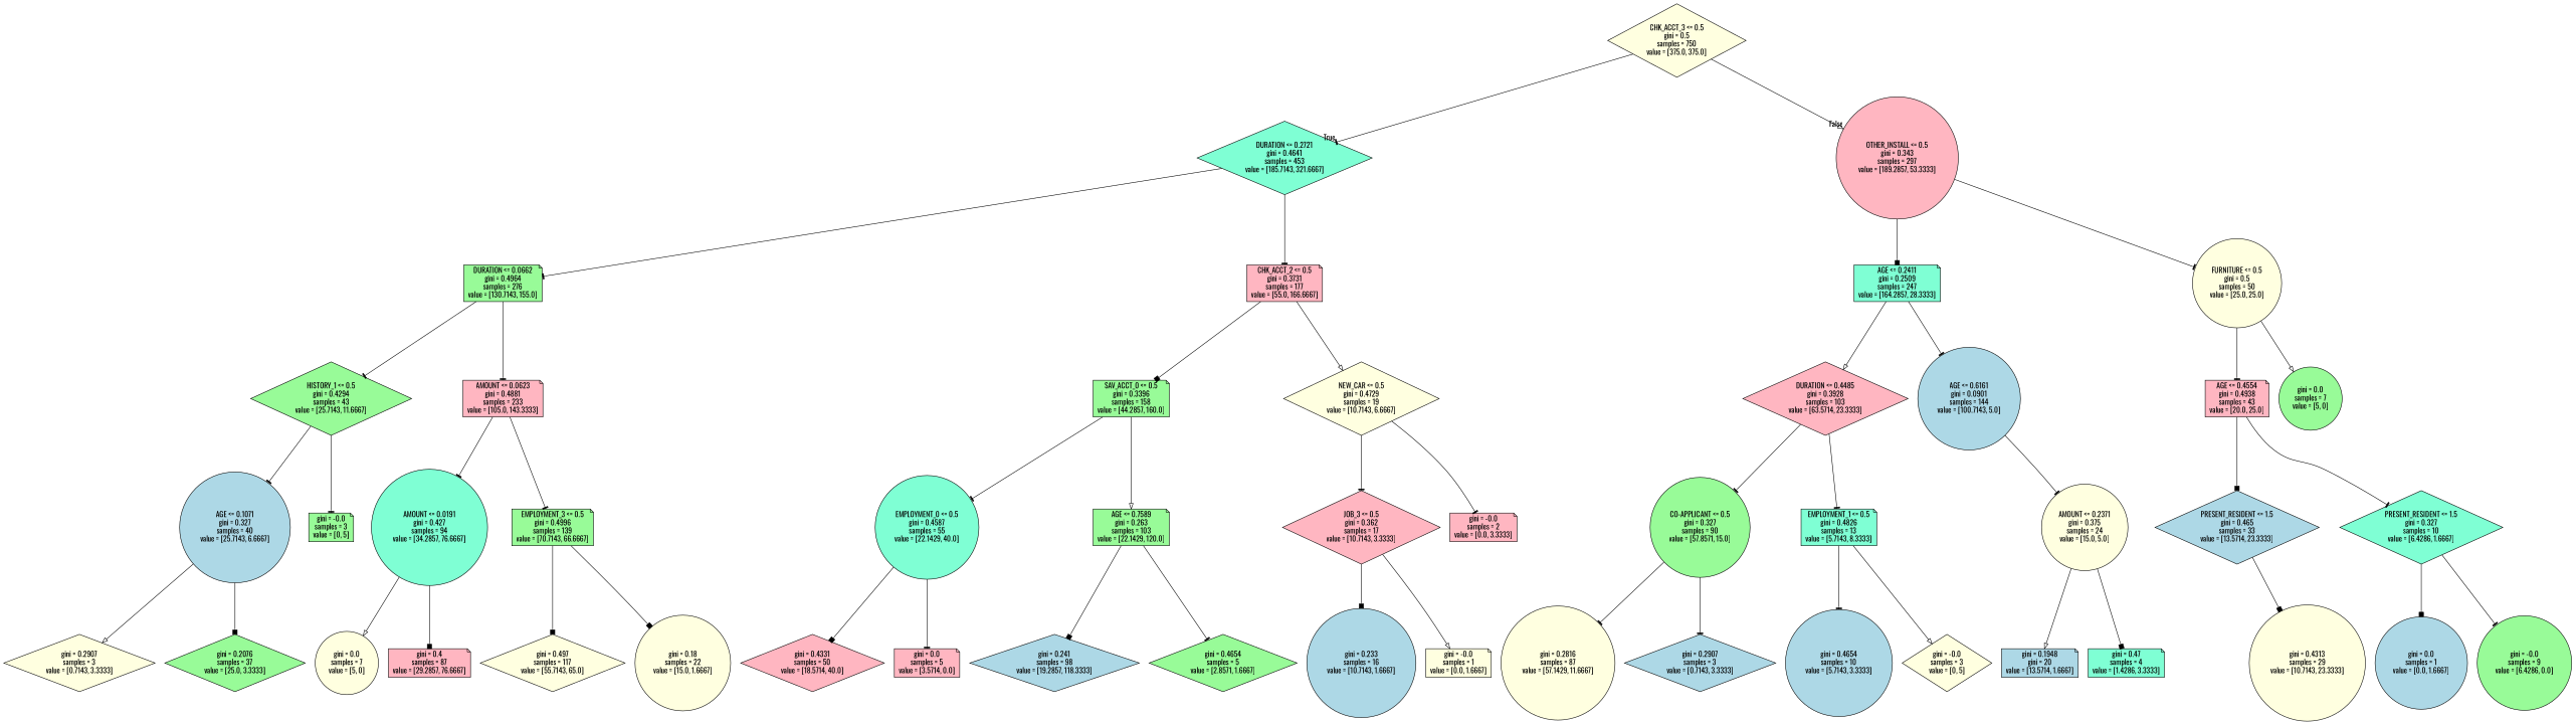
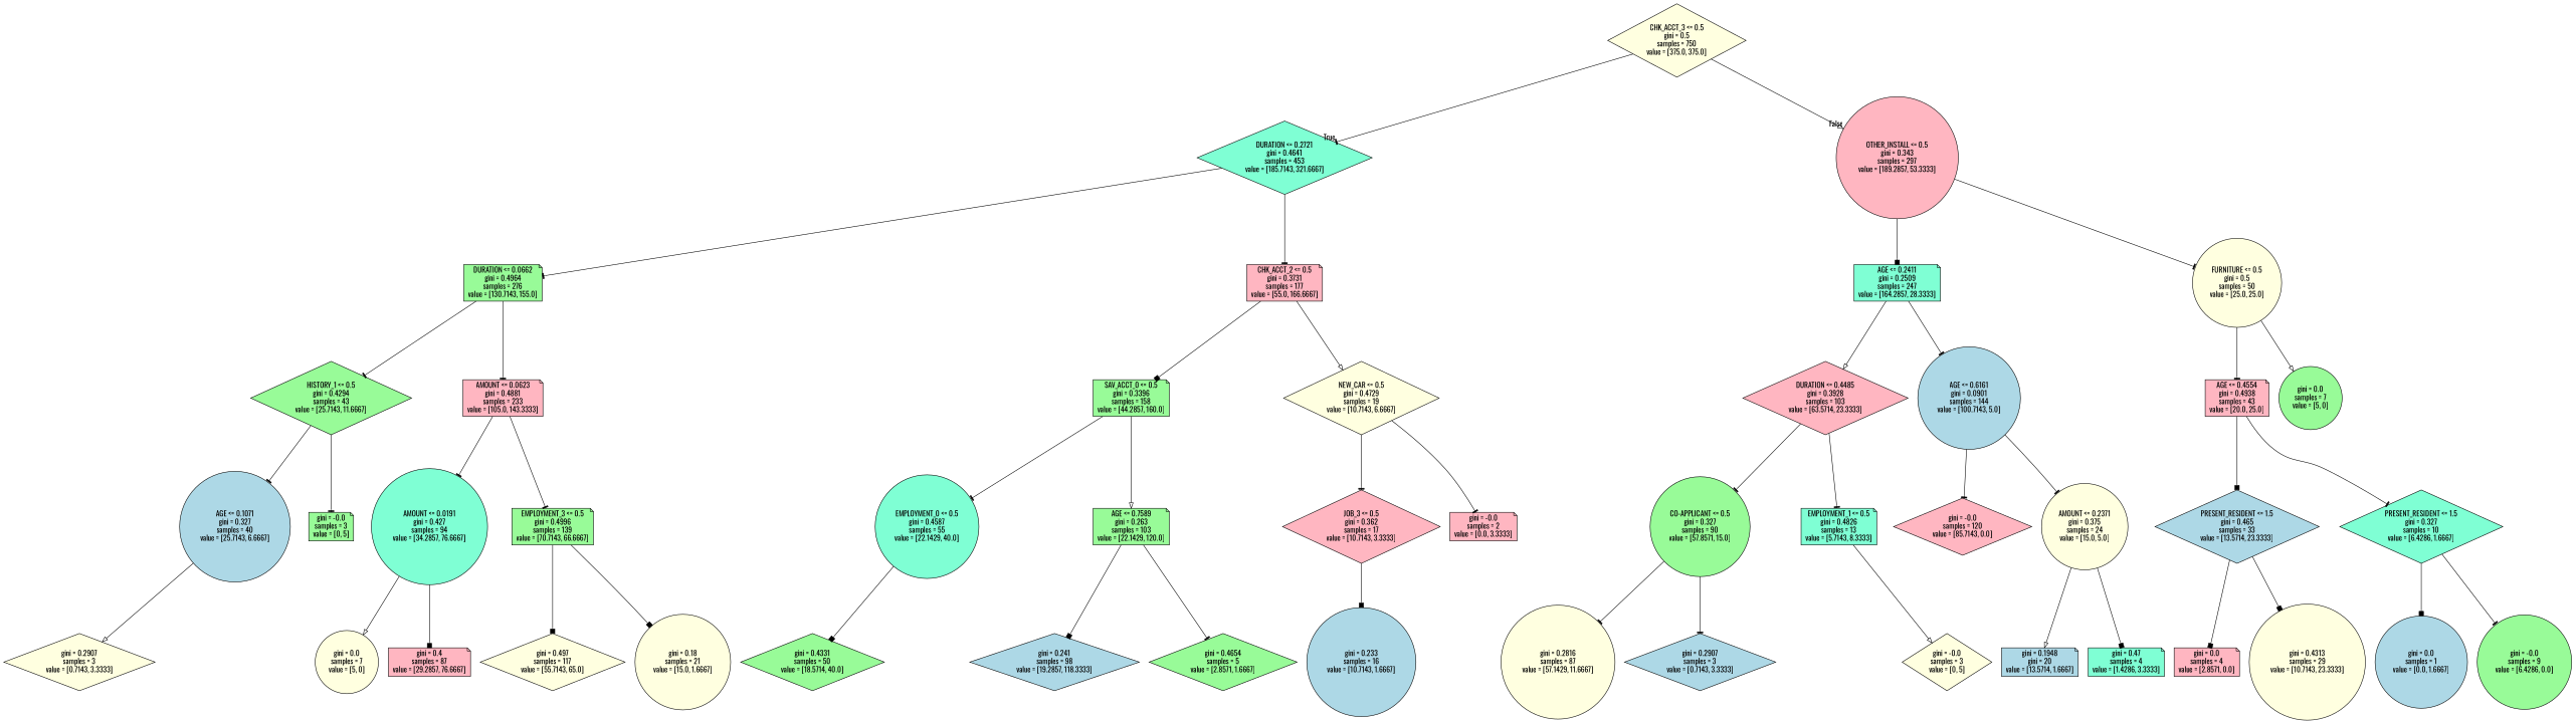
  digraph {
    fontname=Oswald
    node [fillcolor=lightyellow fontname=Oswald shape=diamond style=filled]
    edge [arrowhead=tee fontname=Oswald]
    n1 [label="CHK_ACCT_3 <= 0.5\ngini = 0.5\nsamples = 750\nvalue = [375.0, 375.0]"]
    n2 [fillcolor=aquamarine label="DURATION <= 0.2721\ngini = 0.4641\nsamples = 453\nvalue = [185.7143, 321.6667]"]
    n3 [fillcolor=lightpink label="OTHER_INSTALL <= 0.5\ngini = 0.343\nsamples = 297\nvalue = [189.2857, 53.3333]" shape=circle]
    n4 [fillcolor=palegreen label="DURATION <= 0.0662\ngini = 0.4964\nsamples = 276\nvalue = [130.7143, 155.0]" shape=note]
    n5 [fillcolor=lightpink label="CHK_ACCT_2 <= 0.5\ngini = 0.3731\nsamples = 177\nvalue = [55.0, 166.6667]" shape=note]
    n6 [fillcolor=aquamarine label="AGE <= 0.2411\ngini = 0.2509\nsamples = 247\nvalue = [164.2857, 28.3333]" shape=note]
    n7 [label="FURNITURE <= 0.5\ngini = 0.5\nsamples = 50\nvalue = [25.0, 25.0]" shape=circle]
    n8 [fillcolor=palegreen label="HISTORY_1 <= 0.5\ngini = 0.4294\nsamples = 43\nvalue = [25.7143, 11.6667]"]
    n9 [fillcolor=lightpink label="AMOUNT <= 0.0623\ngini = 0.4881\nsamples = 233\nvalue = [105.0, 143.3333]" shape=note]
    n10 [fillcolor=palegreen label="SAV_ACCT_0 <= 0.5\ngini = 0.3396\nsamples = 158\nvalue = [44.2857, 160.0]" shape=note]
    n11 [label="NEW_CAR <= 0.5\ngini = 0.4729\nsamples = 19\nvalue = [10.7143, 6.6667]"]
    n12 [fillcolor=lightblue label="AGE <= 0.1071\ngini = 0.327\nsamples = 40\nvalue = [25.7143, 6.6667]" shape=circle]
    n13 [fillcolor=palegreen label="gini = -0.0\nsamples = 3\nvalue = [0, 5]" shape=note]
    n14 [fillcolor=aquamarine label="AMOUNT <= 0.0191\ngini = 0.427\nsamples = 94\nvalue = [34.2857, 76.6667]" shape=circle]
    n15 [fillcolor=palegreen label="EMPLOYMENT_3 <= 0.5\ngini = 0.4996\nsamples = 139\nvalue = [70.7143, 66.6667]" shape=note]
    n16 [label="gini = 0.2907\nsamples = 3\nvalue = [0.7143, 3.3333]"]
-   n17 [fillcolor=palegreen label="gini = 0.2076\nsamples = 37\nvalue = [25.0, 3.3333]"]
    n18 [label="gini = 0.0\nsamples = 7\nvalue = [5, 0]" shape=circle]
    n19 [fillcolor=lightpink label="gini = 0.4\nsamples = 87\nvalue = [29.2857, 76.6667]" shape=note]
    n20 [label="gini = 0.497\nsamples = 117\nvalue = [55.7143, 65.0]"]
-   n21 [label="gini = 0.18\nsamples = 22\nvalue = [15.0, 1.6667]" shape=circle]
+   n21 [label="gini = 0.18\nsamples = 21\nvalue = [15.0, 1.6667]" shape=circle]
    n22 [fillcolor=aquamarine label="EMPLOYMENT_0 <= 0.5\ngini = 0.4587\nsamples = 55\nvalue = [22.1429, 40.0]" shape=circle]
    n23 [fillcolor=palegreen label="AGE <= 0.7589\ngini = 0.263\nsamples = 103\nvalue = [22.1429, 120.0]" shape=note]
    n24 [fillcolor=lightpink label="JOB_3 <= 0.5\ngini = 0.362\nsamples = 17\nvalue = [10.7143, 3.3333]"]
    n25 [fillcolor=lightpink label="gini = -0.0\nsamples = 2\nvalue = [0.0, 3.3333]" shape=note]
-   n26 [fillcolor=lightpink label="gini = 0.4331\nsamples = 50\nvalue = [18.5714, 40.0]"]
-   n27 [fillcolor=lightpink label="gini = 0.0\nsamples = 5\nvalue = [3.5714, 0.0]" shape=note]
+   n26 [fillcolor=palegreen label="gini = 0.4331\nsamples = 50\nvalue = [18.5714, 40.0]"]
    n28 [fillcolor=lightblue label="gini = 0.241\nsamples = 98\nvalue = [19.2857, 118.3333]"]
    n29 [fillcolor=palegreen label="gini = 0.4654\nsamples = 5\nvalue = [2.8571, 1.6667]"]
    n30 [fillcolor=lightblue label="gini = 0.233\nsamples = 16\nvalue = [10.7143, 1.6667]" shape=circle]
-   n31 [label="gini = -0.0\nsamples = 1\nvalue = [0.0, 1.6667]" shape=note]
    n32 [fillcolor=lightpink label="DURATION <= 0.4485\ngini = 0.3928\nsamples = 103\nvalue = [63.5714, 23.3333]"]
    n33 [fillcolor=lightblue label="AGE <= 0.6161\ngini = 0.0901\nsamples = 144\nvalue = [100.7143, 5.0]" shape=circle]
    n34 [fillcolor=lightpink label="AGE <= 0.4554\ngini = 0.4938\nsamples = 43\nvalue = [20.0, 25.0]" shape=note]
    n35 [fillcolor=palegreen label="gini = 0.0\nsamples = 7\nvalue = [5, 0]" shape=circle]
    n36 [fillcolor=palegreen label="CO-APPLICANT <= 0.5\ngini = 0.327\nsamples = 90\nvalue = [57.8571, 15.0]" shape=circle]
    n37 [fillcolor=aquamarine label="EMPLOYMENT_1 <= 0.5\ngini = 0.4826\nsamples = 13\nvalue = [5.7143, 8.3333]" shape=note]
+   n38 [fillcolor=lightpink label="gini = -0.0\nsamples = 120\nvalue = [85.7143, 0.0]"]
    n39 [label="AMOUNT <= 0.2371\ngini = 0.375\nsamples = 24\nvalue = [15.0, 5.0]" shape=circle]
    n40 [label="gini = 0.2816\nsamples = 87\nvalue = [57.1429, 11.6667]" shape=circle]
    n41 [fillcolor=lightblue label="gini = 0.2907\nsamples = 3\nvalue = [0.7143, 3.3333]"]
-   n42 [fillcolor=lightblue label="gini = 0.4654\nsamples = 10\nvalue = [5.7143, 3.3333]" shape=circle]
    n43 [label="gini = -0.0\nsamples = 3\nvalue = [0, 5]"]
    n44 [fillcolor=lightblue label="gini = 0.1948\ngini = 20\nvalue = [13.5714, 1.6667]" shape=note]
    n45 [fillcolor=aquamarine label="gini = 0.47\nsamples = 4\nvalue = [1.4286, 3.3333]" shape=note]
    n46 [fillcolor=lightblue label="PRESENT_RESIDENT <= 1.5\ngini = 0.465\nsamples = 33\nvalue = [13.5714, 23.3333]"]
    n47 [fillcolor=aquamarine label="PRESENT_RESIDENT <= 1.5\ngini = 0.327\nsamples = 10\nvalue = [6.4286, 1.6667]"]
+   n48 [fillcolor=lightpink label="gini = 0.0\nsamples = 4\nvalue = [2.8571, 0.0]" shape=note]
    n49 [label="gini = 0.4313\nsamples = 29\nvalue = [10.7143, 23.3333]" shape=circle]
    n50 [fillcolor=lightblue label="gini = 0.0\nsamples = 1\nvalue = [0.0, 1.6667]" shape=circle]
    n51 [fillcolor=palegreen label="gini = -0.0\nsamples = 9\nvalue = [6.4286, 0.0]" shape=circle]
    n1 -> n2 [headlabel=True labelangle=45 labeldistance=2.5]
    n1 -> n3 [arrowhead=onormal headlabel=False labelangle=-45 labeldistance=2.5]
    n2 -> n4
    n2 -> n5
    n3 -> n6 [arrowhead=box]
    n3 -> n7
    n4 -> n8
    n4 -> n9
    n5 -> n10 [arrowhead=box]
    n5 -> n11 [arrowhead=onormal]
    n6 -> n32 [arrowhead=onormal]
    n6 -> n33
    n7 -> n34
    n7 -> n35 [arrowhead=onormal]
    n8 -> n12
    n8 -> n13
    n9 -> n14
    n9 -> n15
    n10 -> n22
    n10 -> n23 [arrowhead=onormal]
    n11 -> n24
    n11 -> n25
    n12 -> n16 [arrowhead=onormal]
-   n12 -> n17 [arrowhead=box]
    n14 -> n18 [arrowhead=onormal]
    n14 -> n19 [arrowhead=box]
    n15 -> n20 [arrowhead=box]
    n15 -> n21 [arrowhead=box]
    n22 -> n26 [arrowhead=box]
-   n22 -> n27
    n23 -> n28 [arrowhead=box]
    n23 -> n29
    n24 -> n30 [arrowhead=box]
-   n24 -> n31 [arrowhead=onormal]
    n32 -> n36
    n32 -> n37
+   n33 -> n38
    n33 -> n39
    n34 -> n46 [arrowhead=box]
    n34 -> n47
    n36 -> n40
    n36 -> n41
-   n37 -> n42
    n37 -> n43 [arrowhead=onormal]
    n39 -> n44 [arrowhead=onormal]
    n39 -> n45 [arrowhead=box]
+   n46 -> n48 [arrowhead=box]
    n46 -> n49 [arrowhead=box]
    n47 -> n50 [arrowhead=box]
    n47 -> n51
  }
